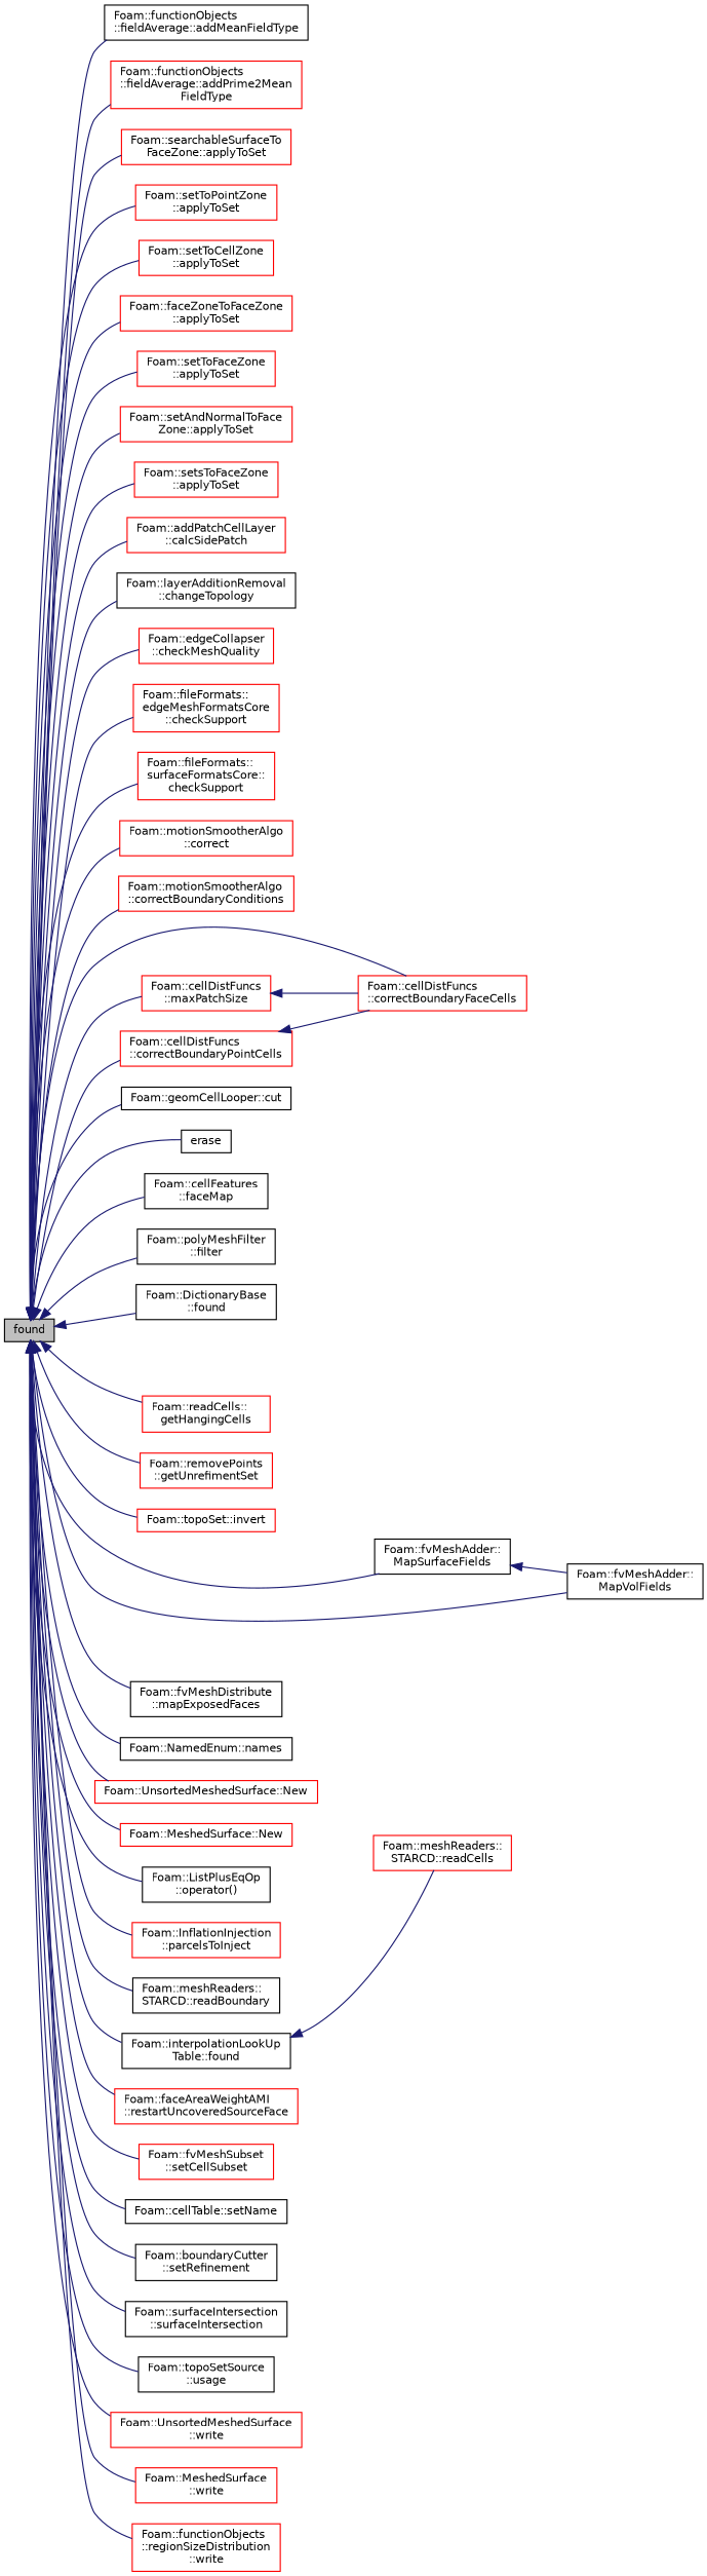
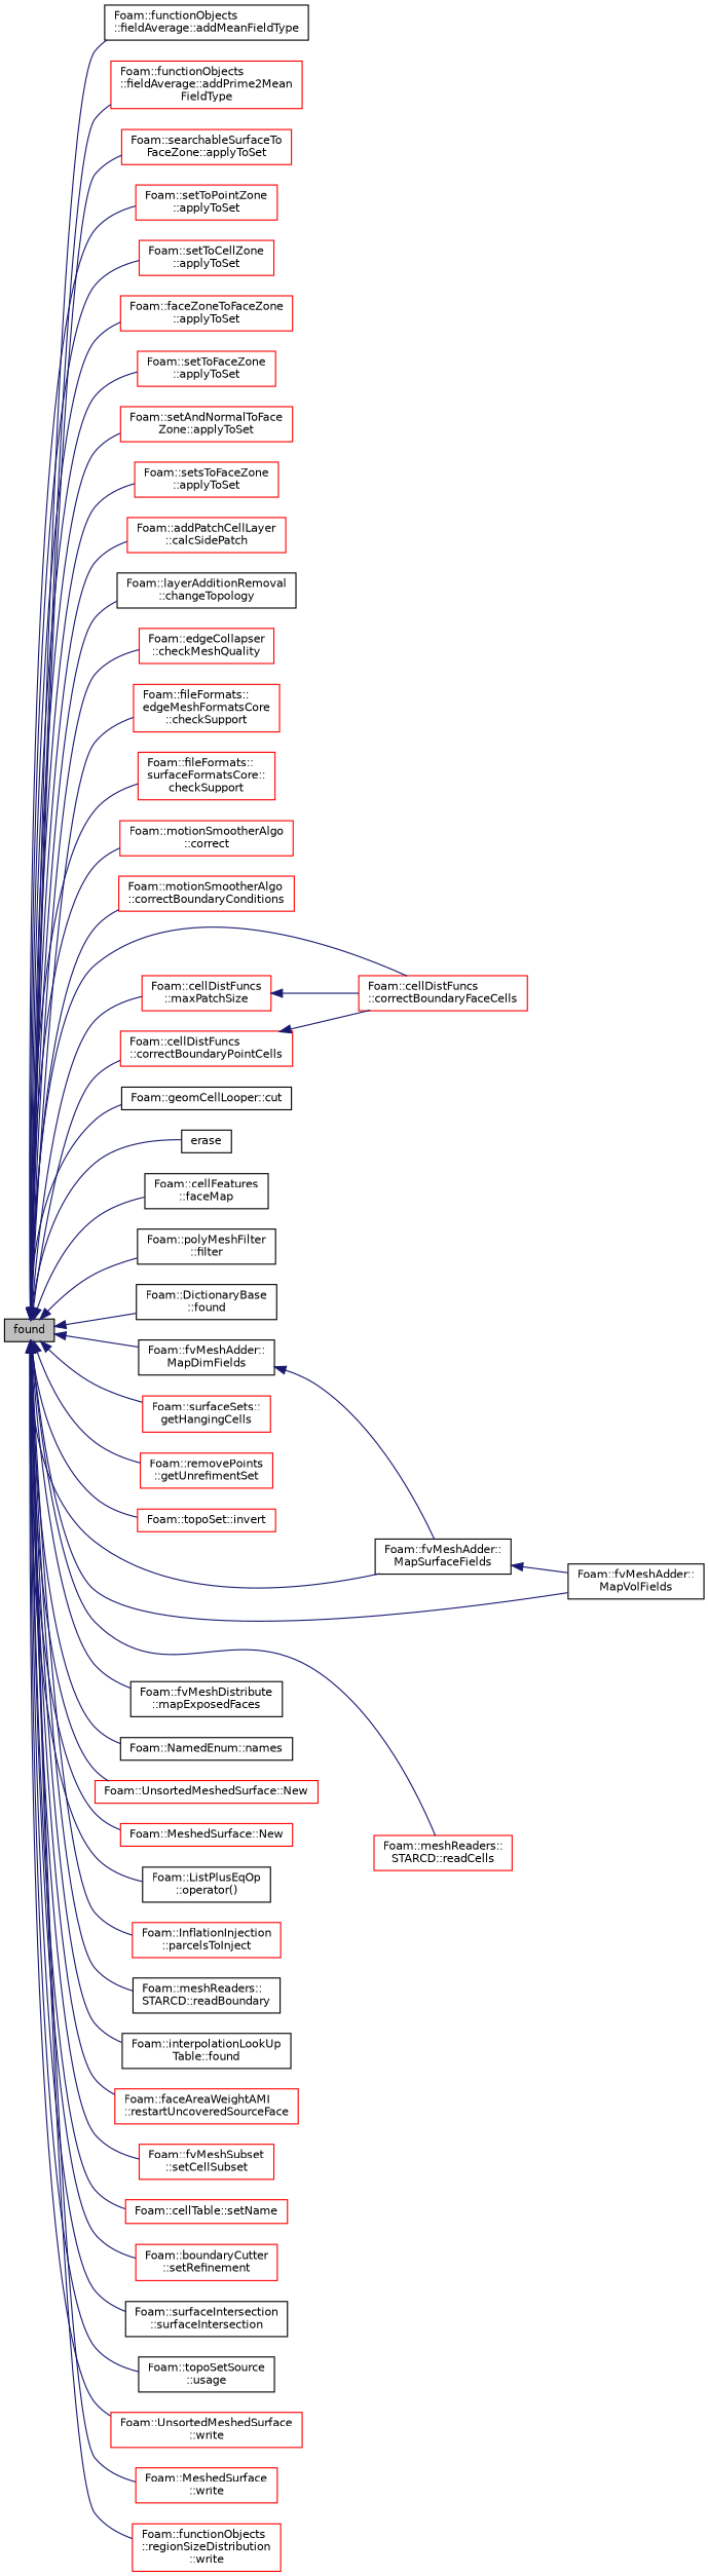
  digraph {
    rankdir=LR
    node [color=red fontname=Helvetica fontsize=10 shape=record]
    edge [color=midnightblue dir=back fontname=Helvetica fontsize=10 labelfontname=Helvetica labelfontsize=10 style=solid]
    n1 [color=black fillcolor=grey75 fontcolor=black height=0.2 label=found style=filled width=0.4]
    n2 [color=black height=0.2 label="Foam::functionObjects\l::fieldAverage::addMeanFieldType" width=0.4]
    n3 [height=0.2 label="Foam::functionObjects\l::fieldAverage::addPrime2Mean\lFieldType" width=0.4]
    n4 [height=0.2 label="Foam::searchableSurfaceTo\lFaceZone::applyToSet" width=0.4]
    n5 [height=0.2 label="Foam::setToPointZone\l::applyToSet" width=0.4]
    n6 [height=0.2 label="Foam::setToCellZone\l::applyToSet" width=0.4]
    n7 [height=0.2 label="Foam::faceZoneToFaceZone\l::applyToSet" width=0.4]
    n8 [height=0.2 label="Foam::setToFaceZone\l::applyToSet" width=0.4]
    n9 [height=0.2 label="Foam::setAndNormalToFace\lZone::applyToSet" width=0.4]
    n10 [height=0.2 label="Foam::setsToFaceZone\l::applyToSet" width=0.4]
    n11 [height=0.2 label="Foam::addPatchCellLayer\l::calcSidePatch" width=0.4]
    n12 [color=black height=0.2 label="Foam::layerAdditionRemoval\l::changeTopology" width=0.4]
    n13 [height=0.2 label="Foam::edgeCollapser\l::checkMeshQuality" width=0.4]
    n14 [height=0.2 label="Foam::fileFormats::\ledgeMeshFormatsCore\l::checkSupport" width=0.4]
    n15 [height=0.2 label="Foam::fileFormats::\lsurfaceFormatsCore::\lcheckSupport" width=0.4]
    n16 [height=0.2 label="Foam::motionSmootherAlgo\l::correct" width=0.4]
    n17 [height=0.2 label="Foam::motionSmootherAlgo\l::correctBoundaryConditions" width=0.4]
    n18 [height=0.2 label="Foam::cellDistFuncs\l::correctBoundaryFaceCells" width=0.4]
    n19 [height=0.2 label="Foam::cellDistFuncs\l::maxPatchSize" width=0.4]
    n20 [height=0.2 label="Foam::cellDistFuncs\l::correctBoundaryPointCells" width=0.4]
    n21 [color=black height=0.2 label="Foam::geomCellLooper::cut" width=0.4]
    n22 [color=black height=0.2 label=erase width=0.4]
    n23 [color=black height=0.2 label="Foam::cellFeatures\l::faceMap" width=0.4]
    n24 [color=black height=0.2 label="Foam::polyMeshFilter\l::filter" width=0.4]
    n25 [color=black height=0.2 label="Foam::DictionaryBase\l::found" width=0.4]
    n26 [color=black height=0.2 label="Foam::interpolationLookUp\lTable::found" width=0.4]
-   n27 [height=0.2 label="Foam::readCells::\lgetHangingCells" width=0.4]
+   n27 [height=0.2 label="Foam::surfaceSets::\lgetHangingCells" width=0.4]
    n28 [height=0.2 label="Foam::removePoints\l::getUnrefimentSet" width=0.4]
    n29 [height=0.2 label="Foam::topoSet::invert" width=0.4]
+   n30 [color=black height=0.2 label="Foam::fvMeshAdder::\lMapDimFields" width=0.4]
    n31 [color=black height=0.2 label="Foam::fvMeshAdder::\lMapSurfaceFields" width=0.4]
    n32 [color=black height=0.2 label="Foam::fvMeshAdder::\lMapVolFields" width=0.4]
    n33 [color=black height=0.2 label="Foam::fvMeshDistribute\l::mapExposedFaces" width=0.4]
    n34 [color=black height=0.2 label="Foam::NamedEnum::names" width=0.4]
    n35 [height=0.2 label="Foam::UnsortedMeshedSurface::New" width=0.4]
    n36 [height=0.2 label="Foam::MeshedSurface::New" width=0.4]
    n37 [color=black height=0.2 label="Foam::ListPlusEqOp\l::operator()" width=0.4]
    n38 [height=0.2 label="Foam::InflationInjection\l::parcelsToInject" width=0.4]
    n39 [color=black height=0.2 label="Foam::meshReaders::\lSTARCD::readBoundary" width=0.4]
    n40 [height=0.2 label="Foam::meshReaders::\lSTARCD::readCells" width=0.4]
    n41 [height=0.2 label="Foam::faceAreaWeightAMI\l::restartUncoveredSourceFace" width=0.4]
    n42 [height=0.2 label="Foam::fvMeshSubset\l::setCellSubset" width=0.4]
-   n43 [color=black height=0.2 label="Foam::cellTable::setName" width=0.4]
-   n44 [color=black height=0.2 label="Foam::boundaryCutter\l::setRefinement" width=0.4]
+   n43 [height=0.2 label="Foam::cellTable::setName" width=0.4]
+   n44 [height=0.2 label="Foam::boundaryCutter\l::setRefinement" width=0.4]
    n45 [color=black height=0.2 label="Foam::surfaceIntersection\l::surfaceIntersection" width=0.4]
    n46 [color=black height=0.2 label="Foam::topoSetSource\l::usage" width=0.4]
    n47 [height=0.2 label="Foam::UnsortedMeshedSurface\l::write" width=0.4]
    n48 [height=0.2 label="Foam::MeshedSurface\l::write" width=0.4]
    n49 [height=0.2 label="Foam::functionObjects\l::regionSizeDistribution\l::write" width=0.4]
    n1 -> n2
    n1 -> n3
    n1 -> n4
    n1 -> n5
    n1 -> n6
    n1 -> n7
    n1 -> n8
    n1 -> n9
    n1 -> n10
    n1 -> n11
    n1 -> n12
    n1 -> n13
    n1 -> n14
    n1 -> n15
    n1 -> n16
    n1 -> n17
    n1 -> n18
    n1 -> n19
    n1 -> n20
    n1 -> n21
    n1 -> n22
    n1 -> n23
    n1 -> n24
    n1 -> n25
    n1 -> n26
    n1 -> n27
    n1 -> n28
    n1 -> n29
+   n1 -> n30
    n1 -> n31
    n1 -> n32
    n1 -> n33
    n1 -> n34
    n1 -> n35
    n1 -> n36
    n1 -> n37
    n1 -> n38
    n1 -> n39
-   n26 -> n40
+   n1 -> n40
    n1 -> n41
    n1 -> n42
    n1 -> n43
    n1 -> n44
    n1 -> n45
    n1 -> n46
    n1 -> n47
    n1 -> n48
    n1 -> n49
    n19 -> n18
    n20 -> n18
+   n30 -> n31
    n31 -> n32
  }
